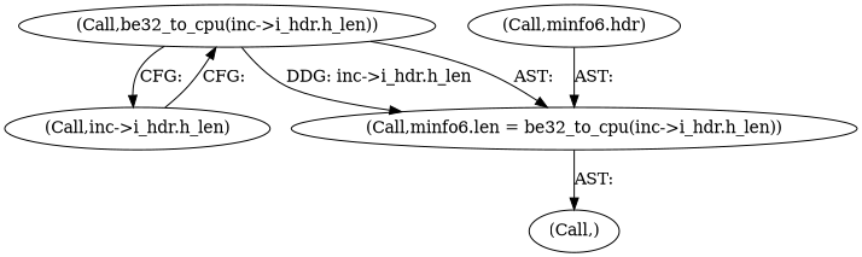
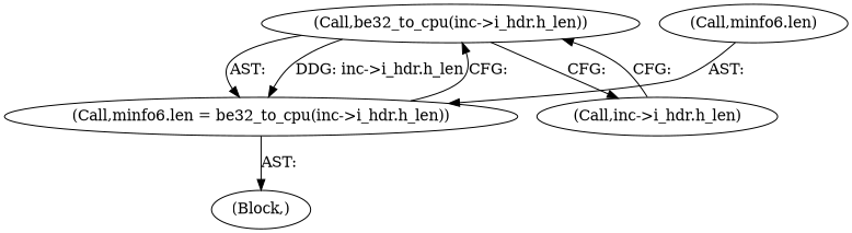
  digraph {
    n1 [label="(Call,be32_to_cpu(inc->i_hdr.h_len))"]
    n2 [label="(Call,minfo6.len = be32_to_cpu(inc->i_hdr.h_len))"]
    n3 [label="(Call,inc->i_hdr.h_len)"]
-   n4 [label="(Call,)"]
-   n5 [label="(Call,minfo6.hdr)"]
+   n4 [label="(Block,)"]
+   n5 [label="(Call,minfo6.len)"]
    n1 -> n2 [label="AST: "]
    n1 -> n2 [label="DDG: inc->i_hdr.h_len"]
    n1 -> n3 [label="CFG: "]
+   n2 -> n1 [label="CFG: "]
    n2 -> n4 [label="AST: "]
    n3 -> n1 [label="CFG: "]
    n5 -> n2 [label="AST: "]
  }
